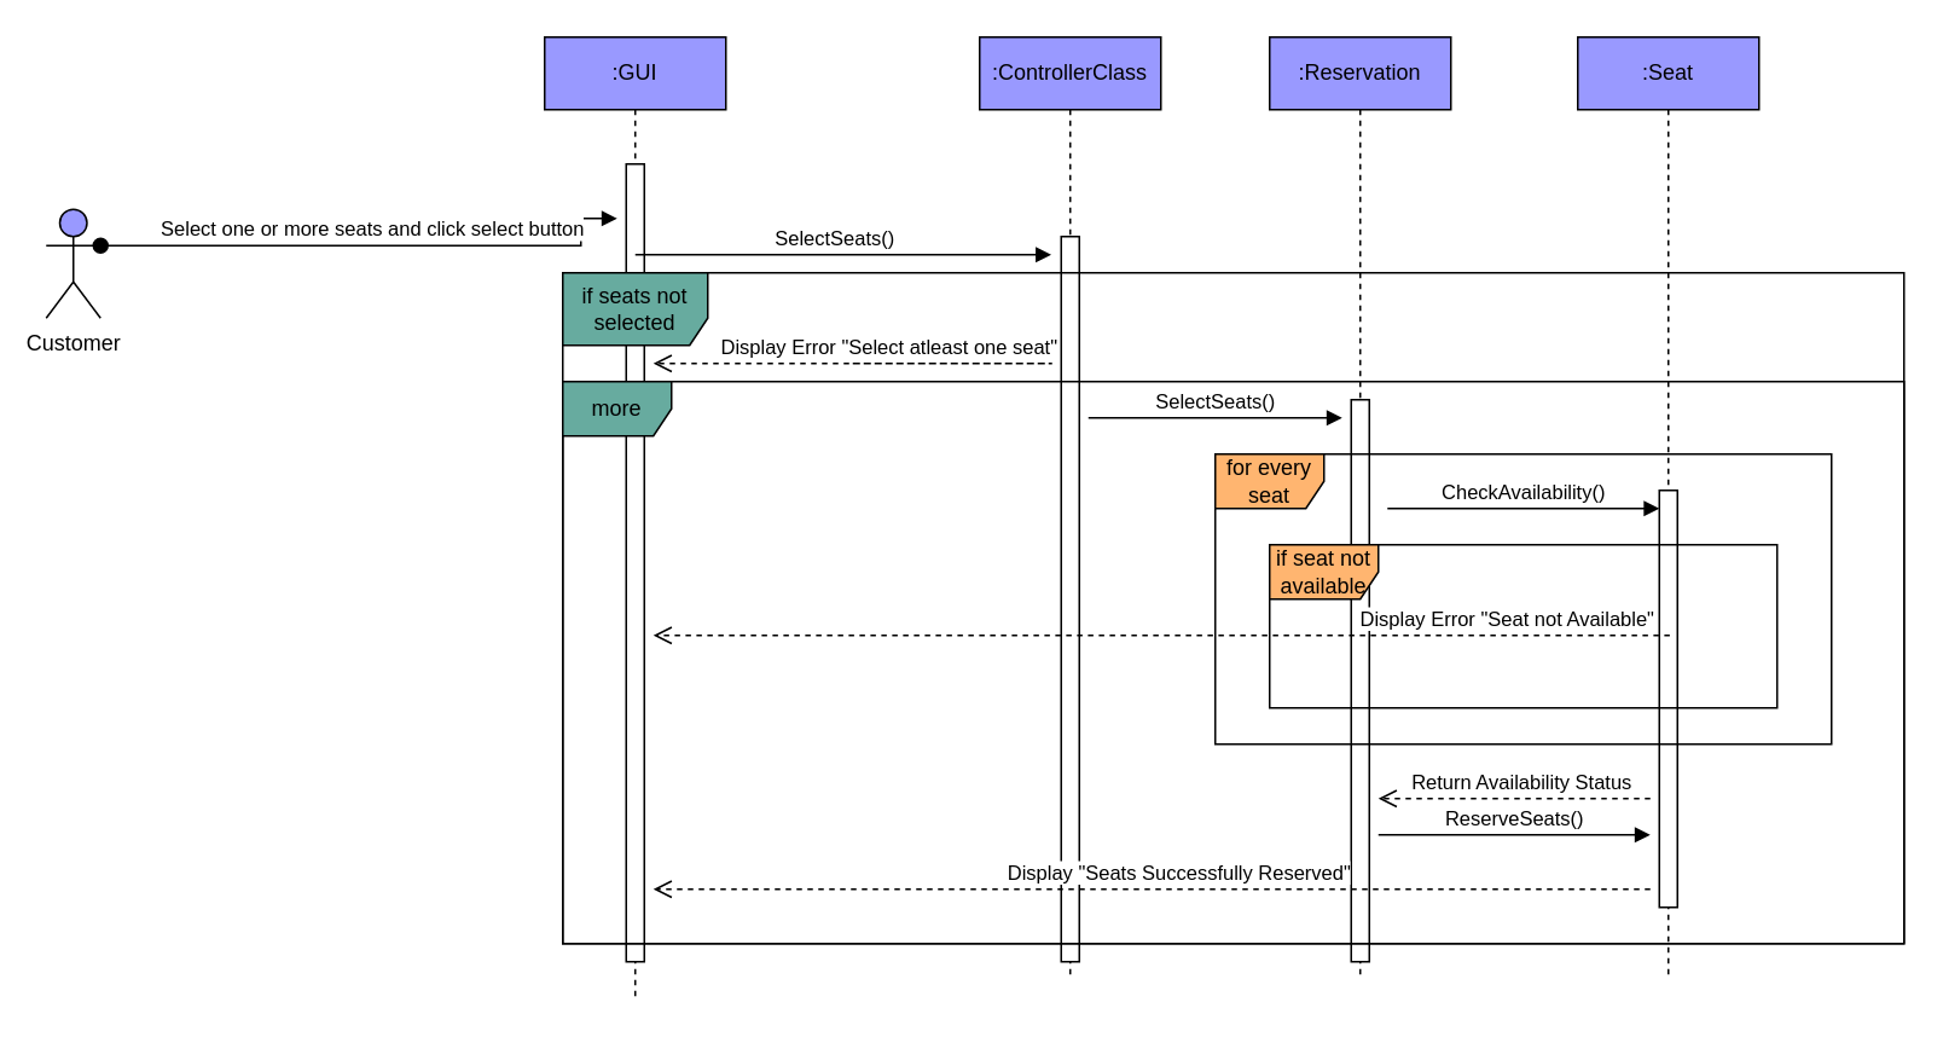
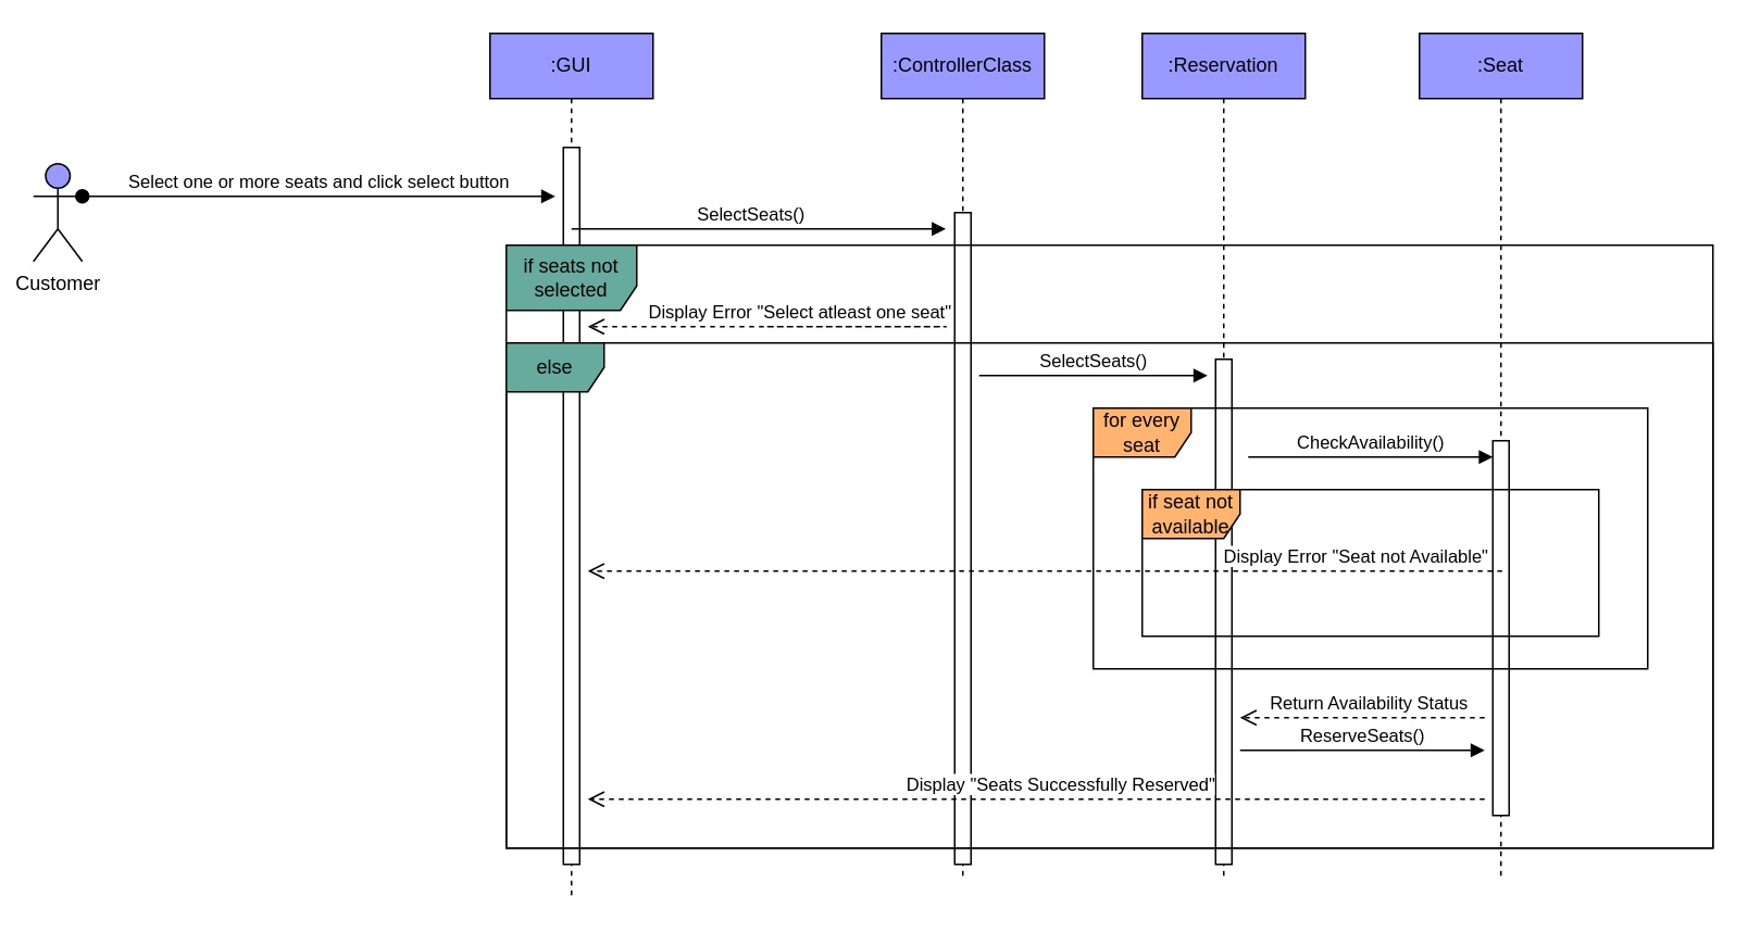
  <mxCell id="0" />
  <mxCell id="1" parent="0" />
  <mxCell id="2" value=":GUI" style="shape=umlLifeline;perimeter=lifelinePerimeter;whiteSpace=wrap;html=1;container=0;dropTarget=0;collapsible=0;recursiveResize=0;outlineConnect=0;portConstraint=eastwest;newEdgeStyle={&quot;edgeStyle&quot;:&quot;elbowEdgeStyle&quot;,&quot;elbow&quot;:&quot;vertical&quot;,&quot;curved&quot;:0,&quot;rounded&quot;:0};fillColor=#9999FF;" vertex="1" parent="1"><mxGeometry x="300" y="20" width="100" height="530" as="geometry" /></mxCell>
  <mxCell id="3" value="" style="html=1;points=[];perimeter=orthogonalPerimeter;outlineConnect=0;targetShapes=umlLifeline;portConstraint=eastwest;newEdgeStyle={&quot;edgeStyle&quot;:&quot;elbowEdgeStyle&quot;,&quot;elbow&quot;:&quot;vertical&quot;,&quot;curved&quot;:0,&quot;rounded&quot;:0};" vertex="1" parent="2"><mxGeometry x="45" y="70" width="10" height="440" as="geometry" /></mxCell>
  <mxCell id="4" value="SelectSeats()" style="html=1;verticalAlign=bottom;endArrow=block;edgeStyle=elbowEdgeStyle;elbow=vertical;curved=0;rounded=0;" edge="1" parent="1"><mxGeometry x="-0.041" relative="1" as="geometry"><mxPoint x="350" y="140" as="sourcePoint" /><Array as="points"><mxPoint x="490" y="140" /><mxPoint x="445" y="130" /></Array><mxPoint x="579.5" y="140" as="targetPoint" /><mxPoint as="offset" /></mxGeometry></mxCell>
- <mxCell id="5" value="Customer" style="shape=umlActor;verticalLabelPosition=bottom;verticalAlign=top;html=1;outlineConnect=0;fillColor=#9999FF;" vertex="1" parent="1"><mxGeometry x="25" y="115" width="30" height="60" as="geometry" /></mxCell>
+ <mxCell id="5" value="Customer" style="shape=umlActor;verticalLabelPosition=bottom;verticalAlign=top;html=1;outlineConnect=0;fillColor=#9999FF;" vertex="1" parent="1"><mxGeometry x="20" y="100" width="30" height="60" as="geometry" /></mxCell>
  <mxCell id="6" value="Select one or more seats and click select button" style="html=1;verticalAlign=bottom;startArrow=oval;endArrow=block;startSize=8;edgeStyle=elbowEdgeStyle;elbow=horizontal;curved=0;rounded=0;exitX=1;exitY=0.333;exitDx=0;exitDy=0;exitPerimeter=0;" edge="1" parent="1" source="5"><mxGeometry relative="1" as="geometry"><mxPoint x="300" y="120" as="sourcePoint" /><mxPoint x="340" y="120" as="targetPoint" /><Array as="points"><mxPoint x="320" y="120" /></Array></mxGeometry></mxCell>
  <mxCell id="7" value=":ControllerClass" style="shape=umlLifeline;perimeter=lifelinePerimeter;whiteSpace=wrap;html=1;container=0;dropTarget=0;collapsible=0;recursiveResize=0;outlineConnect=0;portConstraint=eastwest;newEdgeStyle={&quot;edgeStyle&quot;:&quot;elbowEdgeStyle&quot;,&quot;elbow&quot;:&quot;vertical&quot;,&quot;curved&quot;:0,&quot;rounded&quot;:0};fillColor=#9999FF;" vertex="1" parent="1"><mxGeometry x="540" y="20" width="100" height="520" as="geometry" /></mxCell>
  <mxCell id="8" value="" style="html=1;points=[];perimeter=orthogonalPerimeter;outlineConnect=0;targetShapes=umlLifeline;portConstraint=eastwest;newEdgeStyle={&quot;edgeStyle&quot;:&quot;elbowEdgeStyle&quot;,&quot;elbow&quot;:&quot;vertical&quot;,&quot;curved&quot;:0,&quot;rounded&quot;:0};" vertex="1" parent="7"><mxGeometry x="45" y="110" width="10" height="400" as="geometry" /></mxCell>
  <mxCell id="9" value=":Reservation" style="shape=umlLifeline;perimeter=lifelinePerimeter;whiteSpace=wrap;html=1;container=0;dropTarget=0;collapsible=0;recursiveResize=0;outlineConnect=0;portConstraint=eastwest;newEdgeStyle={&quot;edgeStyle&quot;:&quot;elbowEdgeStyle&quot;,&quot;elbow&quot;:&quot;vertical&quot;,&quot;curved&quot;:0,&quot;rounded&quot;:0};fillColor=#9999FF;" vertex="1" parent="1"><mxGeometry x="700" y="20" width="100" height="520" as="geometry" /></mxCell>
  <mxCell id="10" value="" style="html=1;points=[];perimeter=orthogonalPerimeter;outlineConnect=0;targetShapes=umlLifeline;portConstraint=eastwest;newEdgeStyle={&quot;edgeStyle&quot;:&quot;elbowEdgeStyle&quot;,&quot;elbow&quot;:&quot;vertical&quot;,&quot;curved&quot;:0,&quot;rounded&quot;:0};" vertex="1" parent="9"><mxGeometry x="45" y="200" width="10" height="310" as="geometry" /></mxCell>
  <mxCell id="11" value="SelectSeats()" style="html=1;verticalAlign=bottom;endArrow=block;edgeStyle=elbowEdgeStyle;elbow=vertical;curved=0;rounded=0;" edge="1" parent="1"><mxGeometry relative="1" as="geometry"><mxPoint x="600" y="230" as="sourcePoint" /><Array as="points"><mxPoint x="730" y="230" /><mxPoint x="685" y="220" /></Array><mxPoint x="740" y="230" as="targetPoint" /><mxPoint as="offset" /></mxGeometry></mxCell>
  <mxCell id="12" value=":Seat" style="shape=umlLifeline;perimeter=lifelinePerimeter;whiteSpace=wrap;html=1;container=0;dropTarget=0;collapsible=0;recursiveResize=0;outlineConnect=0;portConstraint=eastwest;newEdgeStyle={&quot;edgeStyle&quot;:&quot;elbowEdgeStyle&quot;,&quot;elbow&quot;:&quot;vertical&quot;,&quot;curved&quot;:0,&quot;rounded&quot;:0};fillColor=#9999FF;" vertex="1" parent="1"><mxGeometry x="870" y="20" width="100" height="520" as="geometry" /></mxCell>
  <mxCell id="13" value="" style="html=1;points=[];perimeter=orthogonalPerimeter;outlineConnect=0;targetShapes=umlLifeline;portConstraint=eastwest;newEdgeStyle={&quot;edgeStyle&quot;:&quot;elbowEdgeStyle&quot;,&quot;elbow&quot;:&quot;vertical&quot;,&quot;curved&quot;:0,&quot;rounded&quot;:0};" vertex="1" parent="12"><mxGeometry x="45" y="250" width="10" height="230" as="geometry" /></mxCell>
  <mxCell id="14" value="CheckAvailability()" style="html=1;verticalAlign=bottom;endArrow=block;edgeStyle=elbowEdgeStyle;elbow=vertical;curved=0;rounded=0;" edge="1" parent="1"><mxGeometry relative="1" as="geometry"><mxPoint x="765" y="280" as="sourcePoint" /><Array as="points"><mxPoint x="895" y="280" /><mxPoint x="850" y="270" /></Array><mxPoint x="915" y="280" as="targetPoint" /><mxPoint as="offset" /></mxGeometry></mxCell>
  <mxCell id="15" value="Return Availability Status" style="html=1;verticalAlign=bottom;endArrow=open;dashed=1;endSize=8;edgeStyle=elbowEdgeStyle;elbow=vertical;curved=0;rounded=0;" edge="1" parent="1"><mxGeometry x="-0.053" relative="1" as="geometry"><mxPoint x="760" y="440" as="targetPoint" /><Array as="points"><mxPoint x="875" y="440" /></Array><mxPoint x="910" y="440" as="sourcePoint" /><mxPoint as="offset" /></mxGeometry></mxCell>
  <mxCell id="16" value="ReserveSeats()" style="html=1;verticalAlign=bottom;endArrow=block;edgeStyle=elbowEdgeStyle;elbow=vertical;curved=0;rounded=0;" edge="1" parent="1"><mxGeometry relative="1" as="geometry"><mxPoint x="760" y="460" as="sourcePoint" /><Array as="points"><mxPoint x="890" y="460" /><mxPoint x="845" y="450" /></Array><mxPoint x="910" y="460" as="targetPoint" /><mxPoint as="offset" /></mxGeometry></mxCell>
  <mxCell id="17" value="Display Error &quot;Seat not Available&quot;" style="html=1;verticalAlign=bottom;endArrow=open;dashed=1;endSize=8;edgeStyle=elbowEdgeStyle;elbow=vertical;curved=0;rounded=0;" edge="1" parent="1"><mxGeometry x="-0.676" relative="1" as="geometry"><mxPoint x="360" y="350" as="targetPoint" /><Array as="points"><mxPoint x="725.75" y="350" /></Array><mxPoint x="920.75" y="350" as="sourcePoint" /><mxPoint x="1" as="offset" /></mxGeometry></mxCell>
  <mxCell id="18" value="for every seat" style="shape=umlFrame;whiteSpace=wrap;html=1;pointerEvents=0;fillColor=#FFB570;" vertex="1" parent="1"><mxGeometry x="670" y="250" width="340" height="160" as="geometry" /></mxCell>
  <mxCell id="19" value="if seat not available" style="shape=umlFrame;whiteSpace=wrap;html=1;pointerEvents=0;fillColor=#FFB570;" vertex="1" parent="1"><mxGeometry x="700" y="300" width="280" height="90" as="geometry" /></mxCell>
  <mxCell id="20" value="if seats not selected" style="shape=umlFrame;whiteSpace=wrap;html=1;pointerEvents=0;width=80;height=40;fillColor=#67AB9F;" vertex="1" parent="1"><mxGeometry x="310" y="150" width="740" height="370" as="geometry" /></mxCell>
  <mxCell id="21" value="Display Error &quot;Select atleast one seat&quot;" style="html=1;verticalAlign=bottom;endArrow=open;dashed=1;endSize=8;edgeStyle=elbowEdgeStyle;elbow=vertical;curved=0;rounded=0;" edge="1" parent="1"><mxGeometry x="0.212" relative="1" as="geometry"><mxPoint x="360" y="200" as="targetPoint" /><Array as="points"><mxPoint x="580" y="200" /></Array><mxPoint x="470" y="200" as="sourcePoint" /><mxPoint as="offset" /></mxGeometry></mxCell>
- <mxCell id="22" value="more" style="shape=umlFrame;whiteSpace=wrap;html=1;pointerEvents=0;fillColor=#67AB9F;" vertex="1" parent="1"><mxGeometry x="310" y="210" width="740" height="310" as="geometry" /></mxCell>
+ <mxCell id="22" value="else" style="shape=umlFrame;whiteSpace=wrap;html=1;pointerEvents=0;fillColor=#67AB9F;" vertex="1" parent="1"><mxGeometry x="310" y="210" width="740" height="310" as="geometry" /></mxCell>
  <mxCell id="23" value="Display &quot;Seats Successfully Reserved&quot;" style="html=1;verticalAlign=bottom;endArrow=open;dashed=1;endSize=8;edgeStyle=elbowEdgeStyle;elbow=vertical;curved=0;rounded=0;" edge="1" parent="1"><mxGeometry x="-0.053" relative="1" as="geometry"><mxPoint x="360" y="490" as="targetPoint" /><Array as="points"><mxPoint x="795" y="490" /></Array><mxPoint x="910" y="490" as="sourcePoint" /><mxPoint as="offset" /></mxGeometry></mxCell>
